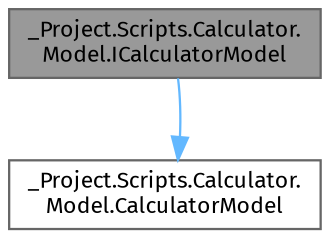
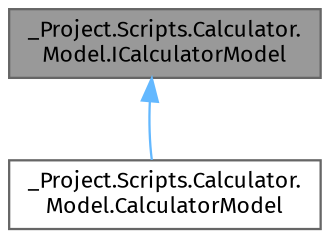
  digraph {
    fontname="Fira Sans"
    node [color=gray40 fontname="Fira Sans" fontsize=10 shape=box style=filled]
    n1 [fillcolor=grey60 fontcolor=black height=0.2 label="_Project.Scripts.Calculator.\lModel.ICalculatorModel" width=0.4]
    n2 [fillcolor=white height=0.2 label="_Project.Scripts.Calculator.\lModel.CalculatorModel" width=0.4]
-   n2 -> n1 [color=steelblue1 dir=back fontname="Fira Sans" fontsize=10 labelfontname=Helvetica labelfontsize=10 style=solid]
+   n1 -> n2 [color=steelblue1 dir=back fontname="Fira Sans" fontsize=10 labelfontname=Helvetica labelfontsize=10 style=solid]
  }
